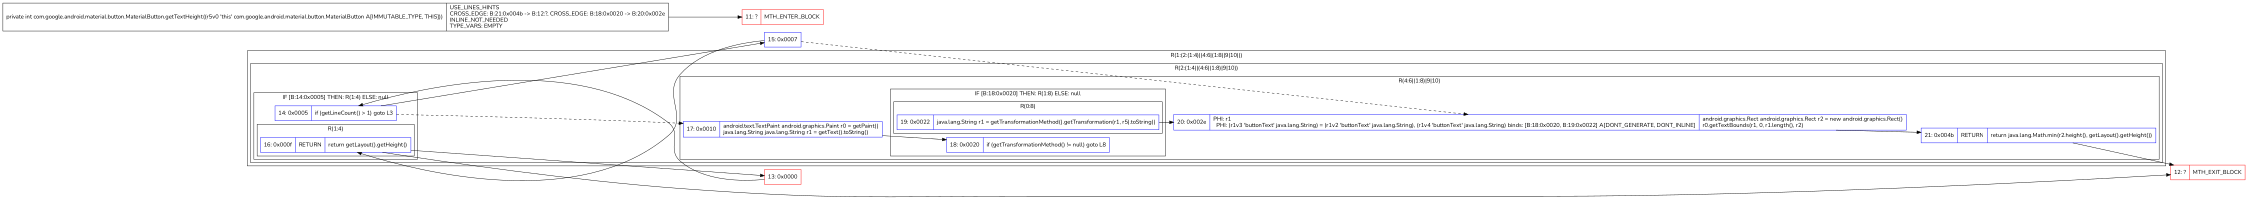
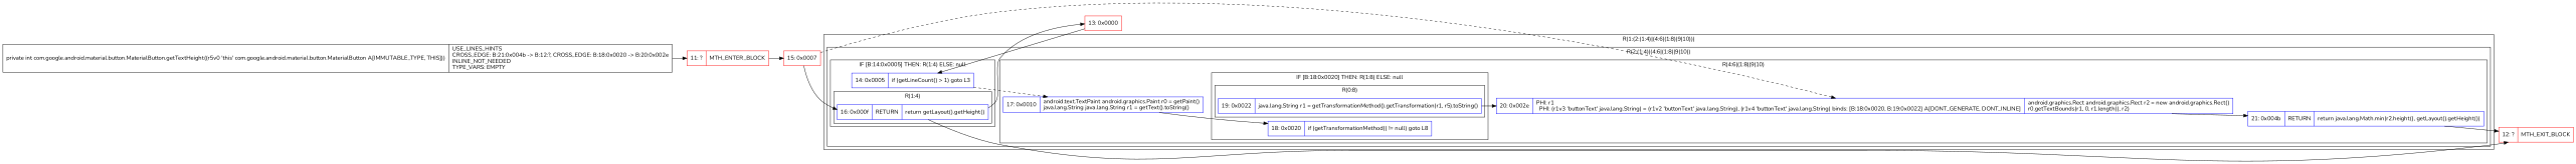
  digraph {
    fontname=Nunito
    rankdir=LR
    node [color=blue fontname=Nunito shape=record]
    edge [fontname=Nunito]
    n1 [label="{16\:\ 0x000f|RETURN\l|return getLayout().getHeight()\l}"]
    n2 [label="{14\:\ 0x0005|if (getLineCount() \> 1) goto L3\l}"]
    n3 [label="{19\:\ 0x0022|java.lang.String r1 = getTransformationMethod().getTransformation(r1, r5).toString()\l}"]
    n4 [label="{18\:\ 0x0020|if (getTransformationMethod() != null) goto L8\l}"]
    n5 [label="{17\:\ 0x0010|android.text.TextPaint android.graphics.Paint r0 = getPaint()\ljava.lang.String java.lang.String r1 = getText().toString()\l}"]
    n6 [label="{20\:\ 0x002e|PHI: r1 \l  PHI: (r1v3 'buttonText' java.lang.String) = (r1v2 'buttonText' java.lang.String), (r1v4 'buttonText' java.lang.String) binds: [B:18:0x0020, B:19:0x0022] A[DONT_GENERATE, DONT_INLINE]\l|android.graphics.Rect android.graphics.Rect r2 = new android.graphics.Rect()\lr0.getTextBounds(r1, 0, r1.length(), r2)\l}"]
    n7 [label="{21\:\ 0x004b|RETURN\l|return java.lang.Math.min(r2.height(), getLayout().getHeight())\l}"]
    n8 [color=red label="{12\:\ ?|MTH_EXIT_BLOCK\l}"]
    n9 [color=red label="{13\:\ 0x0000}"]
-   n10 [label="{15\:\ 0x0007}"]
+   n10 [color=red label="{15\:\ 0x0007}"]
    n11 [color=red label="{11\:\ ?|MTH_ENTER_BLOCK\l}"]
    n12 [label="{private int com.google.android.material.button.MaterialButton.getTextHeight((r5v0 'this' com.google.android.material.button.MaterialButton A[IMMUTABLE_TYPE, THIS]))  | USE_LINES_HINTS\lCROSS_EDGE: B:21:0x004b \-\> B:12:?, CROSS_EDGE: B:18:0x0020 \-\> B:20:0x002e\lINLINE_NOT_NEEDED\lTYPE_VARS: EMPTY\l}" color=""]
    subgraph cluster_1 {
      label="R(1:(2:(1:4)|(4:6|(1:8)|9|10)))"
      subgraph cluster_2 {
        label="R(2:(1:4)|(4:6|(1:8)|9|10))"
        subgraph cluster_3 {
          label="IF [B:14:0x0005] THEN: R(1:4) ELSE: null"
          n2
          subgraph cluster_4 {
            label="R(1:4)"
            n1
          }
        }
        subgraph cluster_5 {
          label="R(4:6|(1:8)|9|10)"
          n5
          n6
          n7
          subgraph cluster_6 {
            label="IF [B:18:0x0020] THEN: R(1:8) ELSE: null"
            n4
            subgraph cluster_7 {
              label="R(0:8)"
              n3
            }
          }
        }
      }
    }
    n1 -> n8
    n1 -> n9
    n2 -> n5 [style=dashed]
-   n2 -> n10
+   n11 -> n10
    n3 -> n6
    n5 -> n4
    n6 -> n7
    n7 -> n8
    n9 -> n2
    n10 -> n1
    n10 -> n6 [style=dashed]
    n12 -> n11
  }
